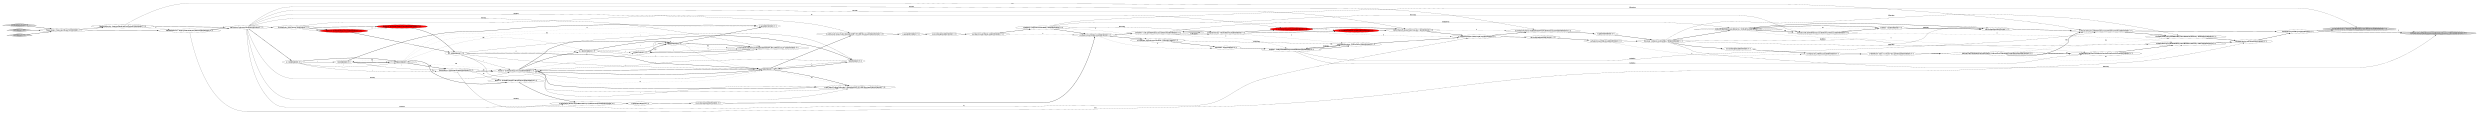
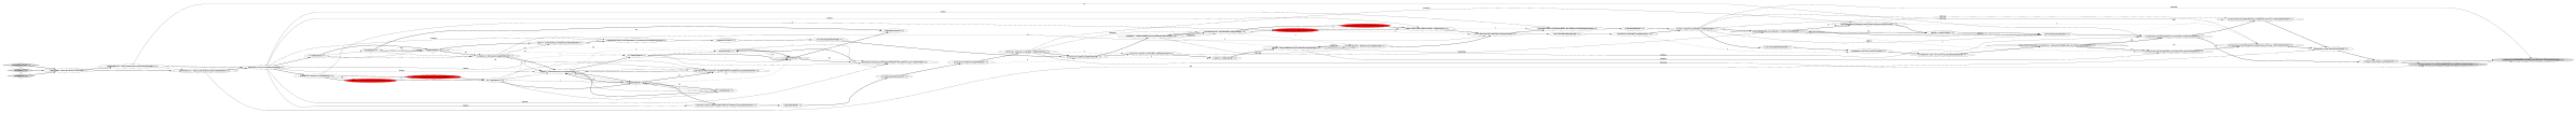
  digraph {
    fontname=Oswald
    rankdir=LR
    node [fillcolor=white fontname=Oswald shape=ellipse style=filled]
    edge [fontname=Oswald style=bold]
    n1 [label="DecoratedKey key = Util.dk(\"deletetest\")@@@6@@@['1', '1', '0']"]
    n2 [fillcolor=red label="Mutation rm = new Mutation(\"Keyspace1\",key.key)@@@7@@@['1', '0', '0']"]
    n3 [fillcolor=red label="rm = new Mutation(\"Keyspace1\",key.key)@@@21@@@['1', '0', '0']"]
    n4 [fillcolor=red label="Mutation rm = new Mutation(\"Keyspace1\",key.getKey())@@@7@@@['0', '1', '0']"]
    n5 [label="int i = 0@@@8@@@['1', '1', '0']"]
    n6 [label="rm = new Mutation(\"Keyspace1\",Util.dk(\"longttl2\").key)@@@27@@@['1', '1', '1']"]
    n7 [fillcolor=red label="rm = new Mutation(\"Keyspace1\",key.getKey())@@@21@@@['0', '1', '0']"]
    n8 [label="rm.delete(\"Standard2\",cellname(\"todelete\"),timestamp + 1)@@@22@@@['1', '1', '0']"]
    n9 [label="rm.add(\"Standard2\",cellname(\"todelete\"),ByteBufferUtil.EMPTY_BYTE_BUFFER,timestamp,1000)@@@11@@@['1', '1', '0']"]
    n10 [label="rm.apply()@@@12@@@['1', '1', '0']"]
    n11 [label="store.forceBlockingFlush()@@@13@@@['1', '1', '0']"]
    n12 [label="Mutation rm = new Mutation(\"Keyspace1\",key.key)@@@10@@@['1', '1', '1']"]
    n13 [label="rm.add(\"Standard2\",cellname(\"deletecolumn\" + i),ByteBufferUtil.EMPTY_BYTE_BUFFER,timestamp,100)@@@10@@@['0', '1', '0']"]
    n14 [label="int j = 0@@@11@@@['0', '0', '1']"]
    n15 [label="i < 5@@@9@@@['1', '1', '0']" shape=diamond]
    n16 [label="i++@@@10@@@['1', '0', '0']"]
    n17 [label="int ttltimestamp = (int)(System.currentTimeMillis() / 1000)@@@21@@@['0', '0', '1']"]
    n18 [label="int firstDelTime = 0@@@22@@@['0', '0', '1']"]
    n19 [label="assertEquals(ttltimestamp + 10000,firstDelTime,10)@@@25@@@['0', '0', '1']"]
    n20 [label="firstDelTime = sstable.getSSTableMetadata().maxLocalDeletionTime@@@24@@@['0', '0', '1']"]
    n21 [label="assertEquals(sstables.get(1).getSSTableMetadata().maxLocalDeletionTime,ttltimestamp + 20000,10)@@@36@@@['0', '0', '1']"]
    n22 [label="Util.compact(store,store.getSSTables())@@@42@@@['0', '0', '1']"]
    n23 [label="assertEquals(1,store.getSSTables().size())@@@43@@@['1', '1', '1']"]
    n24 [label="DecoratedKey key = Util.dk(Integer.toString(i))@@@9@@@['0', '0', '1']"]
    n25 [label="Mutation rm = new Mutation(\"Keyspace1\",Util.dk(\"longttl\").key)@@@16@@@['0', '0', '1']"]
    n26 [label="j++@@@13@@@['0', '0', '1']"]
    n27 [label="rm.add(\"Standard1\",cellname(\"col\"),ByteBufferUtil.EMPTY_BYTE_BUFFER,timestamp,10000)@@@17@@@['0', '0', '1']"]
    n28 [label="rm.add(\"Standard1\",cellname(\"col\"),ByteBufferUtil.EMPTY_BYTE_BUFFER,timestamp,20000)@@@28@@@['0', '0', '1']"]
    n29 [label="store.forceBlockingFlush()@@@24@@@['1', '1', '0']"]
    n30 [label="assertEquals(1,store.getSSTables().size())@@@14@@@['1', '1', '0']"]
    n31 [label="assertEquals(1,store.getSSTables().size())@@@20@@@['1', '1', '1']"]
    n32 [label="int ttltimestamp = (int)(System.currentTimeMillis() / 1000)@@@15@@@['1', '1', '0']"]
    n33 [label="firstMaxDelTime = sstable.getSSTableMetadata().maxLocalDeletionTime@@@18@@@['1', '1', '0']"]
    n34 [label="assertEquals(ttltimestamp + 1000,firstMaxDelTime,10)@@@19@@@['1', '1', '0']"]
    n35 [fillcolor=lightgray label="assertEquals(ttltimestamp + 100,sstable.getSSTableMetadata().maxLocalDeletionTime,10)@@@37@@@['1', '1', '0']"]
    n36 [label="assertEquals(sstable.getSSTableMetadata().maxLocalDeletionTime,ttltimestamp,10)@@@29@@@['1', '1', '0']"]
    n37 [label="rm.add(\"Standard1\",cellname(Integer.toString(j)),ByteBufferUtil.EMPTY_BYTE_BUFFER,timestamp,10 + j)@@@13@@@['0', '0', '1']"]
    n38 [label="j < 10@@@12@@@['0', '0', '1']" shape=diamond]
    n39 [label="assertTrue(foundDelete)@@@33@@@['1', '1', '0']"]
    n40 [label="assertEquals(sstables.get(1).getSSTableMetadata().maxLocalDeletionTime,firstDelTime)@@@39@@@['1', '1', '1']"]
    n41 [label="assertEquals(sstables.get(0).getSSTableMetadata().maxLocalDeletionTime,ttltimestamp + 20000,10)@@@40@@@['0', '0', '1']"]
    n42 [label="sstable.getSSTableMetadata().maxLocalDeletionTime != firstMaxDelTime@@@28@@@['1', '1', '0']" shape=diamond]
    n43 [fillcolor=lightgray label="testTrackMaxDeletionTime['0', '0', '1']" shape=diamond]
    n44 [label="Keyspace keyspace = Keyspace.open(\"Keyspace1\")@@@3@@@['1', '1', '1']"]
    n45 [label="ColumnFamilyStore store = keyspace.getColumnFamilyStore(\"Standard1\")@@@4@@@['0', '0', '1']"]
    n46 [label="ColumnFamilyStore store = keyspace.getColumnFamilyStore(\"Standard2\")@@@4@@@['1', '1', '0']"]
    n47 [label="rm.apply()@@@29@@@['0', '0', '1']"]
    n48 [label="ttltimestamp = (int)(System.currentTimeMillis() / 1000)@@@30@@@['1', '1', '1']"]
    n49 [label="long timestamp = System.currentTimeMillis()@@@5@@@['1', '1', '1']"]
    n50 [fillcolor=lightgray label="assertEquals(sstable.getSSTableMetadata().maxLocalDeletionTime,ttltimestamp + 20000,10)@@@45@@@['0', '0', '1']"]
    n51 [label="store.forceBlockingFlush()@@@31@@@['0', '0', '1']"]
    n52 [label="assertEquals(2,store.getSSTables().size())@@@32@@@['0', '0', '1']"]
    n53 [label="foundDelete = true@@@30@@@['1', '1', '0']"]
    n54 [label="assertEquals(sstables.get(0).getSSTableMetadata().maxLocalDeletionTime,firstDelTime)@@@35@@@['0', '0', '1']"]
    n55 [label="store.forceBlockingFlush()@@@19@@@['0', '0', '1']"]
    n56 [fillcolor=lightgray label="testWithDeletes['1', '0', '0']" shape=diamond]
    n57 [label="assertEquals(2,store.getSSTables().size())@@@25@@@['1', '1', '0']"]
    n58 [label="int i = 0@@@6@@@['0', '0', '1']"]
    n59 [label="i++@@@8@@@['0', '0', '1']"]
    n60 [label="i < 10@@@7@@@['0', '0', '1']" shape=diamond]
    n61 [label="rm.apply()@@@18@@@['0', '0', '1']"]
    n62 [label="rm.apply()@@@14@@@['0', '0', '1']"]
    n63 [fillcolor=lightgray label="testWithDeletes['0', '1', '0']" shape=diamond]
    n64 [label="List<SSTableReader> sstables = new ArrayList<>(store.getSSTables())@@@33@@@['0', '0', '1']"]
    n65 [label="sstables.get(0).getSSTableMetadata().maxLocalDeletionTime < sstables.get(1).getSSTableMetadata().maxLocalDeletionTime@@@34@@@['0', '0', '1']" shape=diamond]
    n1 -> n2
    n1 -> n2 [label=key style=solid]
    n1 -> n3 [label=key style=solid]
    n1 -> n4
    n2 -> n4 [label=0 style=dashed]
    n2 -> n5
    n3 -> n6 [label=0 style=dashed]
    n3 -> n7 [label=0 style=dashed]
    n3 -> n8
    n4 -> n5
    n5 -> n12 [label=i style=solid]
    n5 -> n13 [label=i style=solid]
    n5 -> n14 [label=0 style=dashed]
    n5 -> n15
    n5 -> n15 [label=i style=solid]
    n5 -> n16 [label=i style=solid]
    n6 -> n28
    n6 -> n29
    n7 -> n8
    n8 -> n6
    n8 -> n28 [label=0 style=dashed]
    n9 -> n10
    n10 -> n11
    n11 -> n30
    n12 -> n13 [label=i style=solid]
    n12 -> n14
    n12 -> n15
    n12 -> n15 [label=i style=solid]
    n12 -> n16
    n12 -> n26 [label=0 style=dashed]
    n13 -> n12
    n14 -> n26 [label=j style=solid]
    n14 -> n37 [label=j style=solid]
    n14 -> n38 [label=j style=solid]
    n14 -> n38
    n15 -> n9
    n15 -> n12 [label=true style=dotted]
    n15 -> n12
    n15 -> n13
    n15 -> n13 [label=true style=dotted]
    n15 -> n16 [label=true style=dotted]
-   n38 -> n15 [label=0 style=dashed]
+   n15 -> n38 [label=0 style=dashed]
    n16 -> n12 [label=i style=solid]
    n16 -> n15
    n16 -> n15 [label=i style=solid]
    n17 -> n18
    n17 -> n19 [label=ttltimestamp style=solid]
    n18 -> n20
    n19 -> n6
    n19 -> n20
    n20 -> n19 [label=firstDelTime style=solid]
    n20 -> n19
    n20 -> n40 [label=firstDelTime style=solid]
    n20 -> n54 [label=firstDelTime style=solid]
    n21 -> n22
    n22 -> n23
    n23 -> n35
    n23 -> n50
    n24 -> n6 [label=key style=solid]
    n24 -> n12
    n24 -> n12 [label=key style=solid]
    n24 -> n25 [label=key style=solid]
    n25 -> n27
    n26 -> n37 [label=j style=solid]
    n26 -> n38 [label=j style=solid]
    n26 -> n38
    n27 -> n61
    n28 -> n47
    n29 -> n57
    n30 -> n31 [label=0 style=dashed]
    n30 -> n32
    n31 -> n17
    n31 -> n18 [label=0 style=dashed]
    n31 -> n33
    n32 -> n17 [label=0 style=dashed]
    n32 -> n31
    n32 -> n34 [label=ttltimestamp style=solid]
    n32 -> n35 [label=ttltimestamp style=solid]
    n32 -> n36 [label=ttltimestamp style=solid]
    n33 -> n20 [label=0 style=dashed]
    n33 -> n34
    n33 -> n34 [label=firstMaxDelTime style=solid]
    n33 -> n42 [label=firstMaxDelTime style=solid]
    n34 -> n3
    n34 -> n7
    n34 -> n19 [label=0 style=dashed]
    n34 -> n33
    n35 -> n50 [label=0 style=dashed]
    n36 -> n21 [label=0 style=dashed]
    n36 -> n53
    n37 -> n26
    n38 -> n26 [label=true style=dotted]
    n38 -> n37
    n38 -> n37 [label=true style=dotted]
    n38 -> n62
    n39 -> n40
    n40 -> n23
    n40 -> n41
    n41 -> n22
    n42 -> n36 [label=true style=dotted]
    n42 -> n36
    n42 -> n39
    n42 -> n53 [label=true style=dotted]
    n42 -> n54 [label=0 style=dashed]
    n43 -> n44
    n44 -> n45
    n44 -> n46
    n45 -> n22 [label=store style=solid]
    n45 -> n49
    n46 -> n40 [label=store style=solid]
    n46 -> n45 [label=0 style=dashed]
    n46 -> n49
    n47 -> n48
    n48 -> n21 [label=ttltimestamp style=solid]
    n48 -> n39 [label=foundDelete style=solid]
    n48 -> n41 [label=ttltimestamp style=solid]
    n48 -> n42
    n48 -> n50 [label=ttltimestamp style=solid]
    n48 -> n51
    n49 -> n1
    n49 -> n8 [label=timestamp style=solid]
    n49 -> n9 [label=timestamp style=solid]
    n49 -> n12 [label=timestamp style=solid]
    n49 -> n13 [label=timestamp style=solid]
    n49 -> n27 [label=timestamp style=solid]
    n49 -> n28 [label=timestamp style=solid]
    n49 -> n37 [label=timestamp style=solid]
    n49 -> n58
    n51 -> n52
    n52 -> n64
    n53 -> n39 [label=foundDelete style=solid]
    n53 -> n39
    n53 -> n42
    n54 -> n21
    n55 -> n31
    n56 -> n44
    n57 -> n48
    n57 -> n52 [label=0 style=dashed]
    n58 -> n24 [label=i style=solid]
    n58 -> n59 [label=i style=solid]
    n58 -> n60
    n58 -> n60 [label=i style=solid]
    n59 -> n24 [label=i style=solid]
    n59 -> n60 [label=i style=solid]
    n59 -> n60
    n59 -> n62
    n60 -> n12 [label=true style=dotted]
    n60 -> n14 [label=true style=dashed]
    n60 -> n24 [label=true style=dotted]
    n60 -> n24
    n60 -> n25
    n60 -> n38 [label=true style=dotted]
    n60 -> n59 [label=true style=dotted]
    n60 -> n62 [label=true style=dotted]
    n61 -> n55
    n63 -> n44
    n64 -> n65
    n65 -> n21 [label=true style=dotted]
    n65 -> n40 [label=false style=dotted]
    n65 -> n40
    n65 -> n41 [label=false style=dotted]
    n65 -> n54 [label=true style=dotted]
    n65 -> n54
  }
